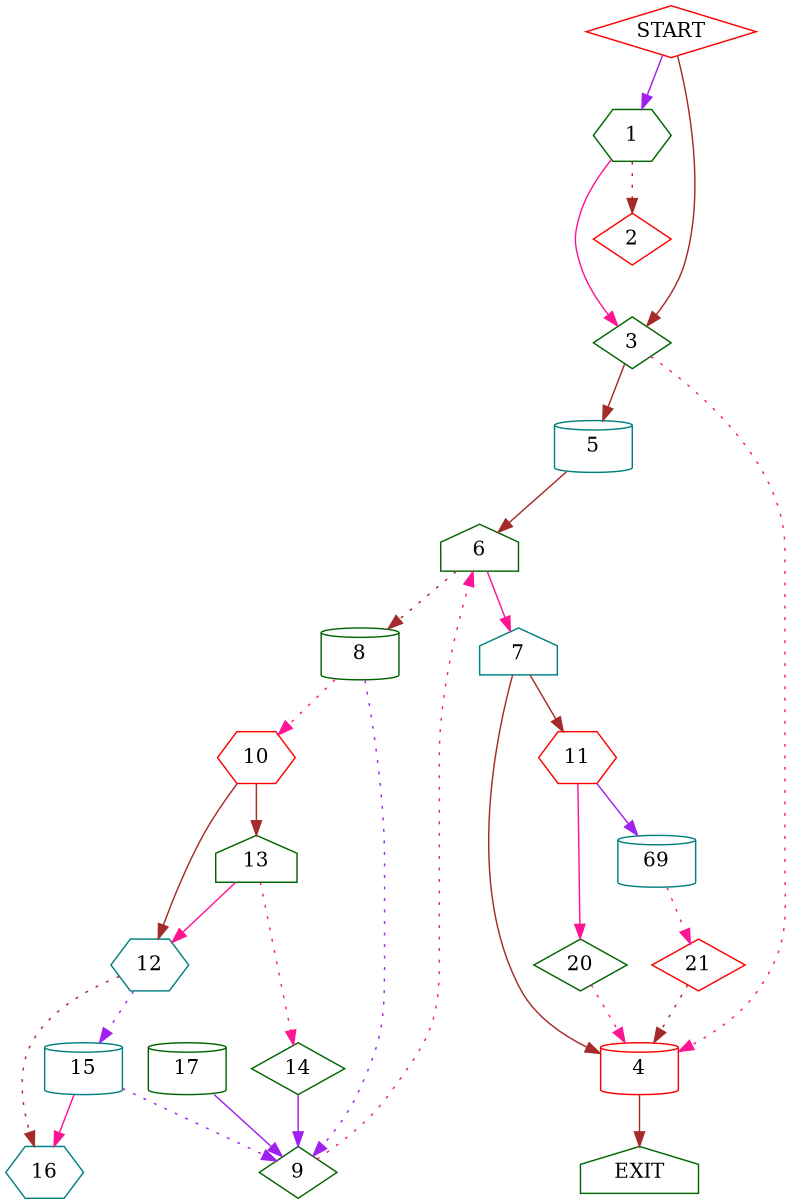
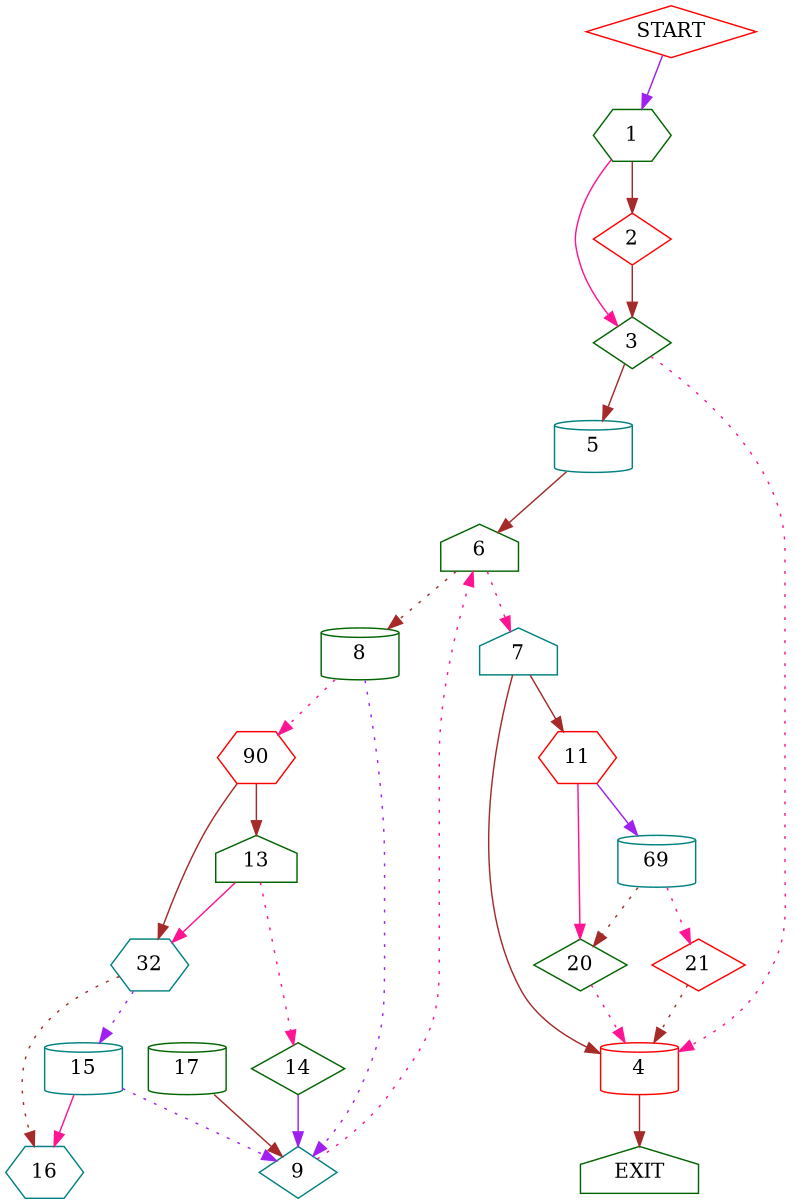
  digraph {
    node [color=darkgreen shape=diamond]
    edge [color=brown style=solid]
    n1 [color=red label=START]
    1 [shape=hexagon]
    2 [color=red]
    3
    n5 [label=EXIT shape=house]
    4 [color=red shape=cylinder]
    5 [color=teal shape=cylinder]
    6 [shape=house]
    7 [color=teal shape=house]
    8 [shape=cylinder]
    11 [color=red shape=hexagon]
-   9
-   10 [color=red shape=hexagon]
+   9 [color=teal]
+   10 [color=red shape=hexagon label=90]
    n14 [color=teal label=69 shape=cylinder]
    20
-   12 [color=teal shape=hexagon]
+   12 [color=teal shape=hexagon label=32]
    13 [shape=house]
    15 [color=teal shape=cylinder]
    16 [color=teal shape=hexagon]
    14
    21 [color=red]
    17 [shape=cylinder]
    n1 -> 1 [color=purple]
-   1 -> 2 [style=dotted]
+   1 -> 2
    1 -> 3 [color=deeppink]
-   n1 -> 3
+   2 -> 3
    3 -> 4 [color=deeppink style=dotted]
    3 -> 5
    4 -> n5
    5 -> 6
-   6 -> 7 [color=deeppink]
+   6 -> 7 [color=deeppink style=dotted]
    6 -> 8 [style=dotted]
    7 -> 4
    7 -> 11
    8 -> 9 [color=purple style=dotted]
    8 -> 10 [color=deeppink style=dotted]
    11 -> n14 [color=purple]
    11 -> 20 [color=deeppink]
    9 -> 6 [color=deeppink style=dotted]
    10 -> 12
    10 -> 13
+   n14 -> 20 [style=dotted]
    n14 -> 21 [color=deeppink style=dotted]
    20 -> 4 [color=deeppink style=dotted]
    12 -> 15 [color=purple style=dotted]
    12 -> 16 [style=dotted]
    13 -> 12 [color=deeppink]
    13 -> 14 [color=deeppink style=dotted]
    15 -> 9 [color=purple style=dotted]
    15 -> 16 [color=deeppink]
    14 -> 9 [color=purple]
    21 -> 4 [style=dotted]
-   17 -> 9 [color=purple]
+   17 -> 9
  }
